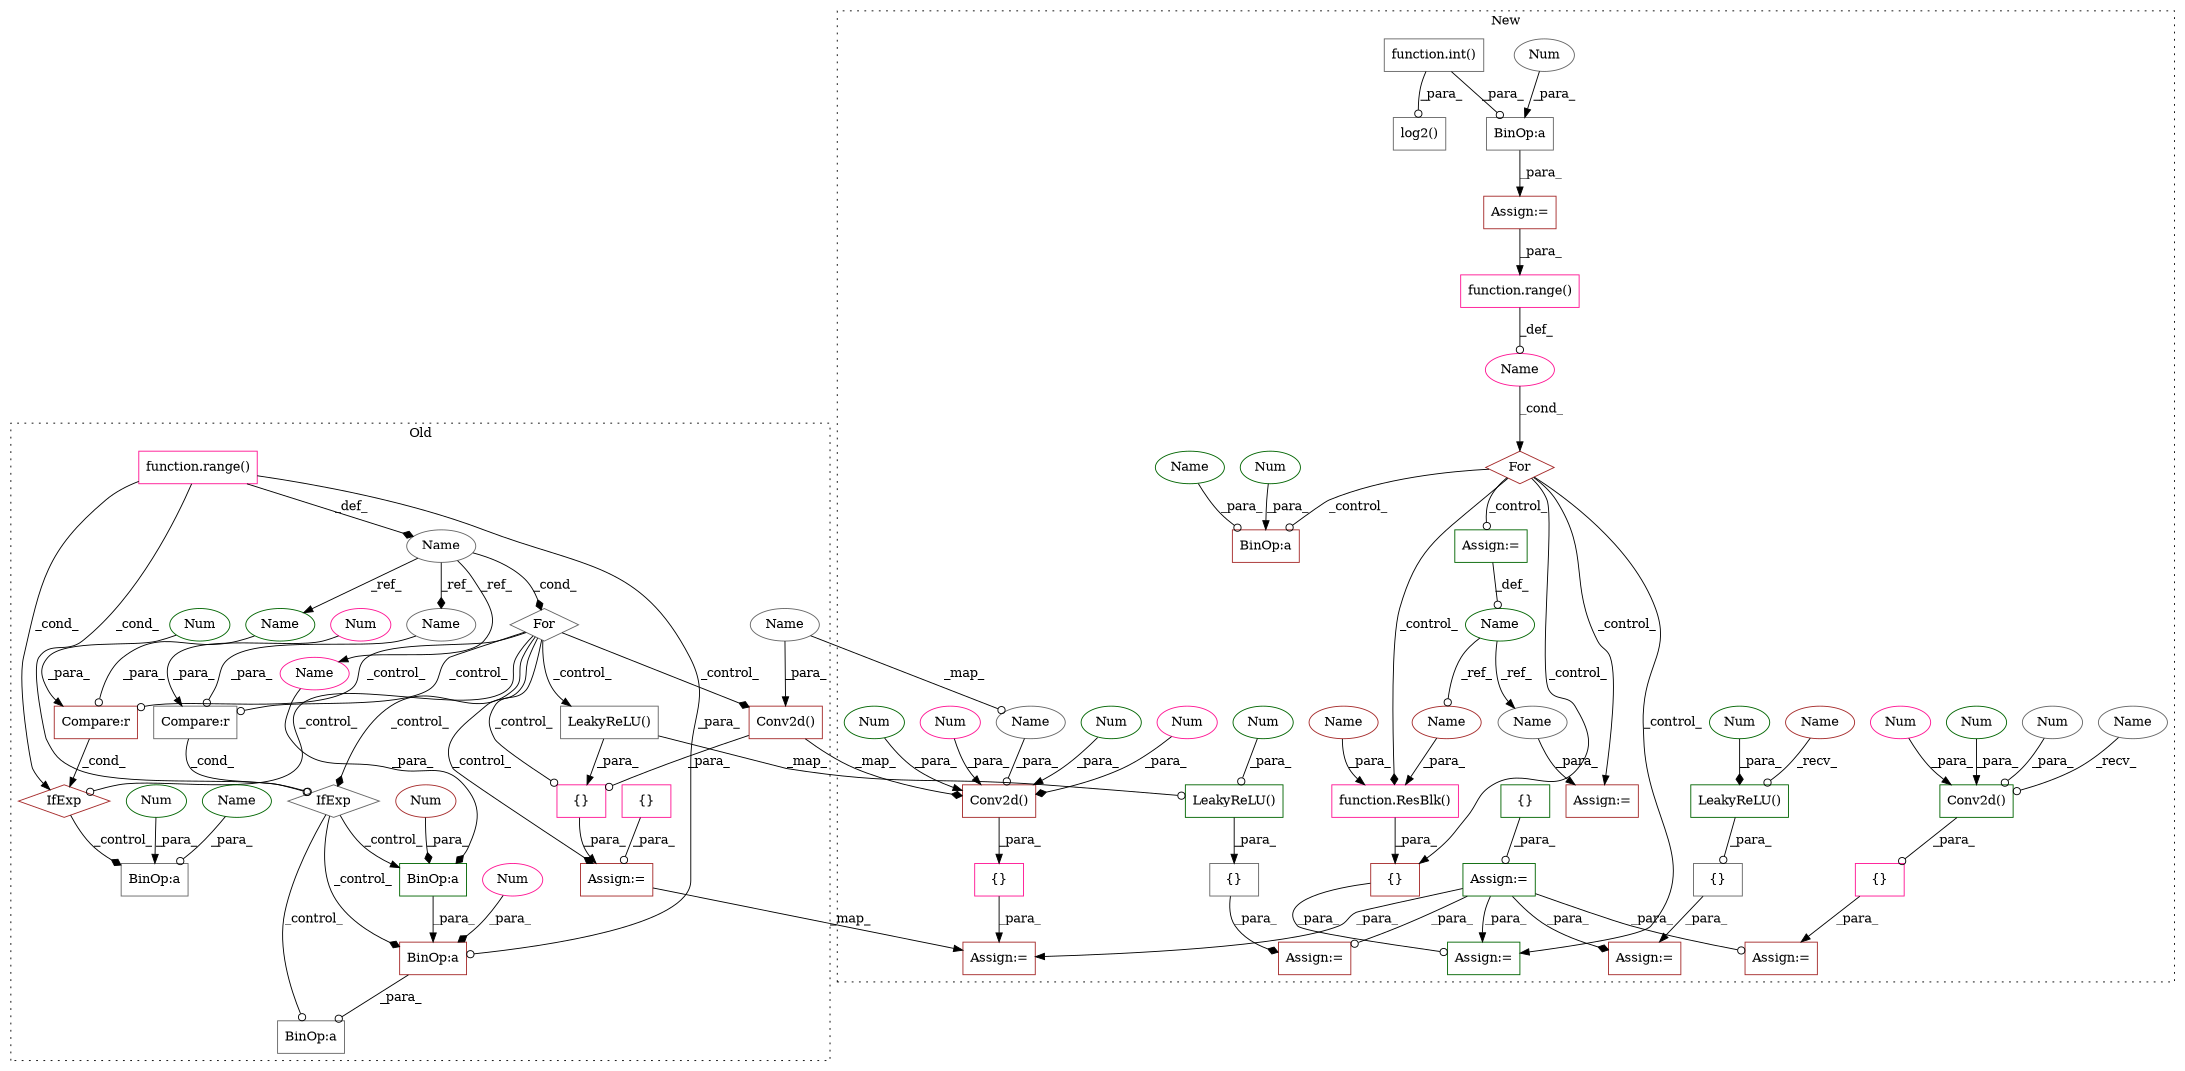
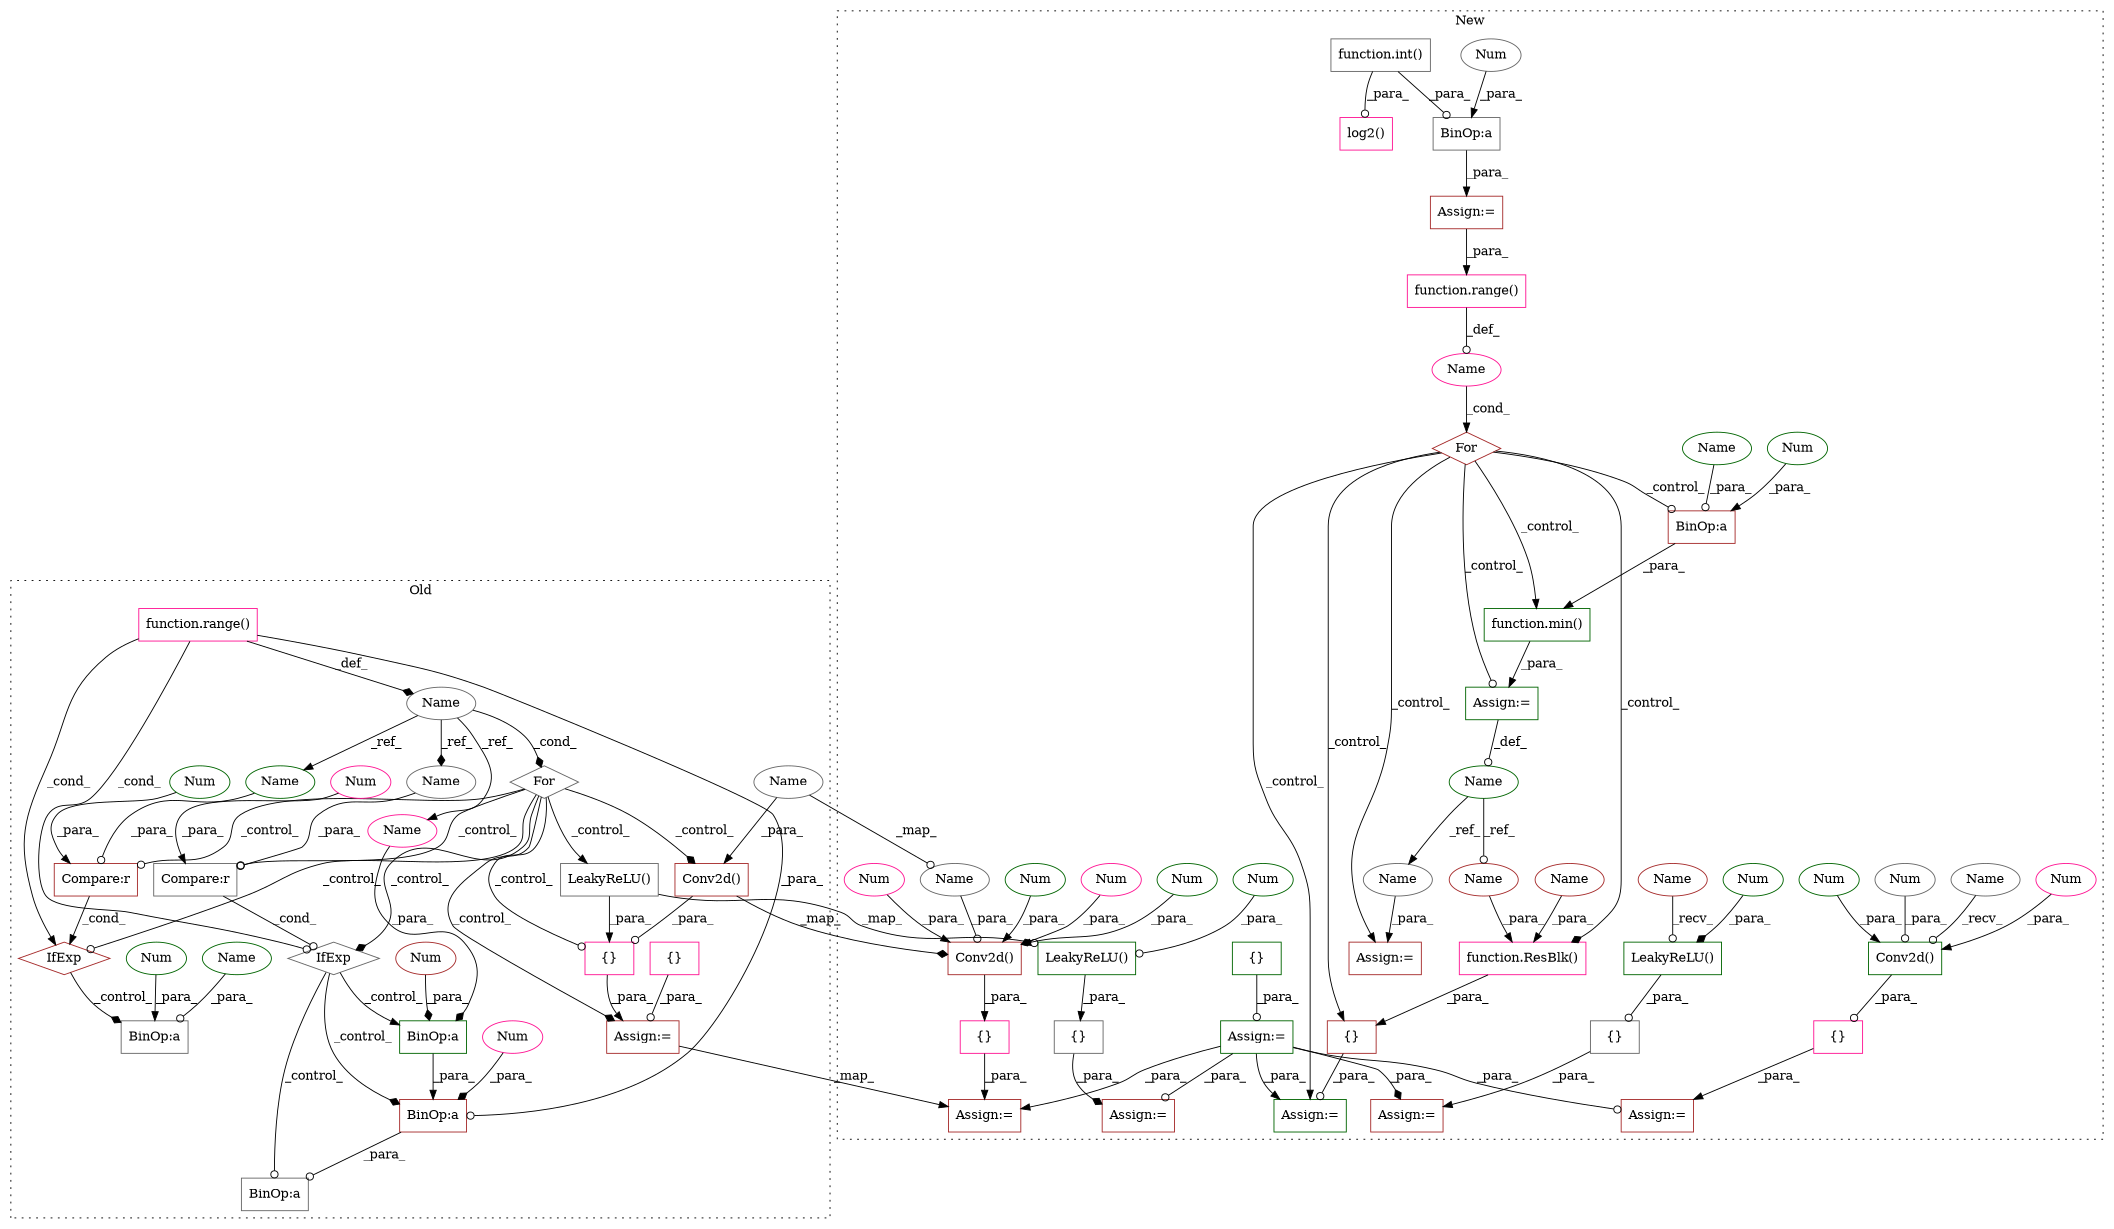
  digraph {
    node [a=76 color=darkgreen l=1 s=4939 shape=box]
    edge [arrowhead=normal]
    n1 [a=75 color=deeppink l="6,1" label="function.range()" s="4763,4809"]
    n2 [a=107 color=gray40 l="4,5" label=For s="4754,4810" shape=diamond]
    n3 [a=87 color=gray40 label=Name s=4758 shape=ellipse]
    n4 [a=59 color=deeppink l="6,0" label="{}" s="5004,5158"]
    n5 [a=82 l=3 label="BinOp:a" s=4879]
    n6 [a=82 color=gray40 l=3 label="BinOp:a" s=4921]
    n7 [a=82 color=gray40 l=3 label="BinOp:a" s=4868]
    n8 [a=82 color=brown l=4 label="BinOp:a" s=4873]
    n9 [a=75 color=brown l="10,26" label="Conv2d()" s="5045,5080"]
    n10 [a=75 color=gray40 l=46 label="LeakyReLU()" s=5112]
    n11 [color=deeppink label=Num s=4872 shape=ellipse]
    n12 [color=brown label=Num s=4882 shape=ellipse]
    n13 [label=Num s=4920 shape=ellipse]
    n14 [a=68 color=brown l=4 label="Assign:=" s=5000]
    n15 [a=59 color=deeppink l="2,1" label="{}" s="4749,4749"]
    n16 [a=40 color=brown l=5 label="Compare:r"]
    n17 [label=Num s=4943 shape=ellipse]
    n18 [a=40 color=gray40 l=5 label="Compare:r" s=4889]
    n19 [color=deeppink label=Num s=4893 shape=ellipse]
    n20 [a=51 color=gray40 l="4,6" label=IfExp s="4885,4894" shape=diamond]
    n21 [a=51 color=brown l="4,6" label=IfExp s="4935,4944" shape=diamond]
    n22 [a=87 l=11 label=Name s=4924 shape=ellipse]
    n23 [a=87 color=gray40 l=11 label=Name s=5055 shape=ellipse]
    n24 [a=87 color=gray40 label=Name s=4889 shape=ellipse]
    n25 [a=87 label=Name shape=ellipse]
    n26 [a=87 color=deeppink label=Name s=4878 shape=ellipse]
    n27 [a=59 color=brown l="1,0" label="{}" s="3294,3335"]
    n28 [a=68 l=4 label="Assign:=" s=3290]
    n29 [a=87 color=deeppink label=Name s=3216 shape=ellipse]
    n30 [a=75 color=deeppink l="6,1" label="function.range()" s="3221,3237"]
    n31 [a=59 l="2,1" label="{}" s="3120,3120"]
    n32 [a=107 color=brown l="4,5" label=For s="3212,3238" shape=diamond]
    n33 [a=68 l=3 label="Assign:=" s=3117]
    n34 [a=82 color=brown label="BinOp:a" s=3263]
    n35 [a=82 color=gray40 l=3 label="BinOp:a" s=3205]
+   n36 [a=75 l="4,1" label="function.min()" s="3253,3279"]
    n37 [a=75 color=brown l="10,1" label="Conv2d()" s="3136,3164"]
    n38 [a=59 color=deeppink l="1,0" label="{}" s="3135,3165"]
    n39 [a=75 l="13,1" label="LeakyReLU()" s="3454,3470"]
    n40 [a=59 color=gray40 l="1,0" label="{}" s="3453,3471"]
    n41 [a=75 l="13,1" label="LeakyReLU()" s="3371,3387"]
    n42 [a=59 color=gray40 l="1,0" label="{}" s="3370,3388"]
    n43 [a=75 l="10,1" label="Conv2d()" s="3486,3533"]
    n44 [a=59 color=deeppink l="1,0" label="{}" s="3485,3534"]
    n45 [color=deeppink label=Num s=3160 shape=ellipse]
    n46 [label=Num s=3163 shape=ellipse]
    n47 [l=3 label=Num s=3384 shape=ellipse]
    n48 [l=3 label=Num s=3467 shape=ellipse]
    n49 [color=gray40 label=Num s=3529 shape=ellipse]
    n50 [label=Num s=3264 shape=ellipse]
    n51 [color=gray40 label=Num s=3208 shape=ellipse]
    n52 [label=Num s=3526 shape=ellipse]
    n53 [label=Num s=3157 shape=ellipse]
    n54 [color=deeppink label=Num s=3532 shape=ellipse]
    n55 [color=deeppink label=Num s=3146 shape=ellipse]
    n56 [a=68 color=brown l=4 label="Assign:=" s=3131]
    n57 [a=75 color=gray40 l="4,1" label="function.int()" s="3183,3204"]
    n58 [a=75 color=deeppink l="7,18" label="function.ResBlk()" s="3295,3317"]
    n59 [a=87 l=7 label=Name s=3243 shape=ellipse]
    n60 [a=68 color=brown l=3 label="Assign:=" s=3346]
-   n61 [a=75 color=gray40 l="8,1" label="log2()" s="3187,3203"]
+   n61 [a=75 color=deeppink l="8,1" label="log2()" s="3187,3203"]
    n62 [a=68 color=brown l=3 label="Assign:=" s=3180]
    n63 [a=68 l=3 label="Assign:=" s=3250]
    n64 [a=68 color=brown l=4 label="Assign:=" s=3481]
    n65 [a=68 color=brown l=4 label="Assign:=" s=3449]
    n66 [a=68 color=brown l=4 label="Assign:=" s=3366]
    n67 [a=87 color=gray40 l=7 label=Name s=3349 shape=ellipse]
    n68 [a=87 color=brown l=7 label=Name s=3310 shape=ellipse]
    n69 [a=87 l=6 label=Name s=3257 shape=ellipse]
    n70 [a=87 color=brown l=6 label=Name s=3302 shape=ellipse]
    n71 [a=87 color=gray40 l=6 label=Name s=3149 shape=ellipse]
    n72 [a=87 color=gray40 l=2 label=Name s=3486 shape=ellipse]
    n73 [a=87 color=brown l=2 label=Name s=3454 shape=ellipse]
    subgraph cluster_1 {
      label=Old
      style=dotted
      n1
      n2
      n3
      n4
      n5
      n6
      n7
      n8
      n9
      n10
      n11
      n12
      n13
      n14
      n15
      n16
      n17
      n18
      n19
      n20
      n21
      n22
      n23
      n24
      n25
      n26
    }
    subgraph cluster_2 {
      label=New
      style=dotted
      n27
      n28
      n29
      n30
      n31
      n32
      n33
      n34
      n35
+     n36
      n37
      n38
      n39
      n40
      n41
      n42
      n43
      n44
      n45
      n46
      n47
      n48
      n49
      n50
      n51
      n52
      n53
      n54
      n55
      n56
      n57
      n58
      n59
      n60
      n61
      n62
      n63
      n64
      n65
      n66
      n67
      n68
      n69
      n70
      n71
      n72
      n73
    }
    n1 -> n3 [arrowhead=diamond label=_def_]
    n1 -> n8 [arrowhead=odot label=_para_]
    n1 -> n20 [arrowhead=odot label=_cond_]
    n1 -> n21 [label=_cond_]
    n2 -> n4 [arrowhead=odot label=_control_]
    n2 -> n9 [arrowhead=diamond label=_control_]
    n2 -> n10 [label=_control_]
    n2 -> n14 [arrowhead=diamond label=_control_]
    n2 -> n16 [arrowhead=odot label=_control_]
    n2 -> n18 [arrowhead=odot label=_control_]
    n2 -> n20 [arrowhead=diamond label=_control_]
    n2 -> n21 [arrowhead=odot label=_control_]
    n3 -> n2 [arrowhead=diamond label=_cond_]
    n3 -> n24 [arrowhead=diamond label=_ref_]
    n3 -> n25 [label=_ref_]
    n3 -> n26 [label=_ref_]
    n4 -> n14 [label=_para_]
    n5 -> n8 [label=_para_]
    n8 -> n7 [arrowhead=odot label=_para_]
    n9 -> n4 [arrowhead=odot label=_para_]
    n9 -> n37 [arrowhead=diamond label=_map_]
    n10 -> n4 [label=_para_]
    n10 -> n41 [arrowhead=odot label=_map_]
    n11 -> n8 [arrowhead=diamond label=_para_]
    n12 -> n5 [arrowhead=diamond label=_para_]
    n13 -> n6 [label=_para_]
    n14 -> n56 [label=_map_]
    n15 -> n14 [arrowhead=odot label=_para_]
    n16 -> n21 [label=_cond_]
    n17 -> n16 [label=_para_]
    n18 -> n20 [arrowhead=odot label=_cond_]
    n19 -> n18 [label=_para_]
    n20 -> n5 [label=_control_]
    n20 -> n7 [arrowhead=odot label=_control_]
    n20 -> n8 [arrowhead=diamond label=_control_]
    n21 -> n6 [arrowhead=diamond label=_control_]
    n22 -> n6 [arrowhead=odot label=_para_]
    n23 -> n9 [label=_para_]
    n23 -> n71 [arrowhead=odot label=_map_]
    n24 -> n18 [arrowhead=odot label=_para_]
    n25 -> n16 [arrowhead=odot label=_para_]
    n26 -> n5 [arrowhead=diamond label=_para_]
    n27 -> n28 [arrowhead=odot label=_para_]
    n29 -> n32 [label=_cond_]
    n30 -> n29 [arrowhead=odot label=_def_]
    n31 -> n33 [arrowhead=odot label=_para_]
    n32 -> n27 [label=_control_]
    n32 -> n28 [label=_control_]
    n32 -> n34 [arrowhead=odot label=_control_]
+   n32 -> n36 [label=_control_]
    n32 -> n58 [arrowhead=diamond label=_control_]
    n32 -> n60 [label=_control_]
    n32 -> n63 [arrowhead=odot label=_control_]
    n33 -> n28 [label=_para_]
    n33 -> n56 [label=_para_]
    n33 -> n64 [arrowhead=odot label=_para_]
    n33 -> n65 [arrowhead=diamond label=_para_]
    n33 -> n66 [arrowhead=odot label=_para_]
+   n34 -> n36 [label=_para_]
    n35 -> n62 [label=_para_]
+   n36 -> n63 [label=_para_]
    n37 -> n38 [label=_para_]
    n38 -> n56 [label=_para_]
    n39 -> n40 [arrowhead=odot label=_para_]
    n40 -> n65 [label=_para_]
    n41 -> n42 [label=_para_]
    n42 -> n66 [arrowhead=diamond label=_para_]
    n43 -> n44 [arrowhead=odot label=_para_]
    n44 -> n64 [label=_para_]
    n45 -> n37 [label=_para_]
    n46 -> n37 [label=_para_]
    n47 -> n41 [arrowhead=odot label=_para_]
    n48 -> n39 [arrowhead=diamond label=_para_]
    n49 -> n43 [arrowhead=odot label=_para_]
    n50 -> n34 [label=_para_]
    n51 -> n35 [label=_para_]
    n52 -> n43 [label=_para_]
    n53 -> n37 [label=_para_]
    n54 -> n43 [label=_para_]
    n55 -> n37 [arrowhead=diamond label=_para_]
    n57 -> n35 [arrowhead=odot label=_para_]
    n57 -> n61 [arrowhead=odot label=_para_]
    n58 -> n27 [label=_para_]
    n59 -> n67 [label=_ref_]
    n59 -> n68 [arrowhead=odot label=_ref_]
    n62 -> n30 [label=_para_]
    n63 -> n59 [arrowhead=odot label=_def_]
    n67 -> n60 [label=_para_]
    n68 -> n58 [label=_para_]
    n69 -> n34 [arrowhead=odot label=_para_]
    n70 -> n58 [label=_para_]
    n71 -> n37 [arrowhead=odot label=_para_]
    n72 -> n43 [arrowhead=odot label=_recv_]
    n73 -> n39 [arrowhead=odot label=_recv_]
  }
